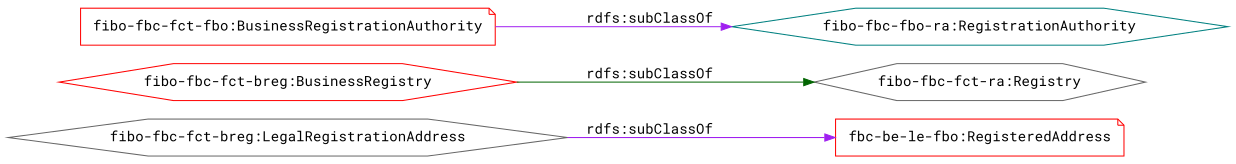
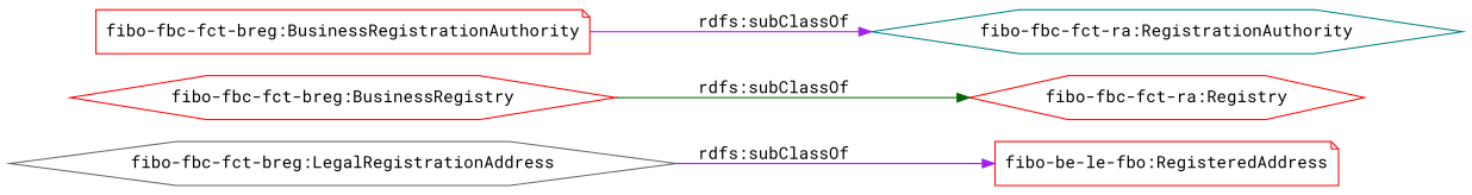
  digraph {
    fontname="Roboto Mono"
    rankdir=LR
    node [color=red fontname="Roboto Mono" shape=hexagon]
    edge [color=purple fontname="Roboto Mono"]
    "fibo-fbc-fct-breg:LegalRegistrationAddress" [color=gray40]
-   "fibo-be-le-fbo:RegisteredAddress" [shape=note label="fbc-be-le-fbo:RegisteredAddress"]
-   "fibo-fbc-fct-ra:Registry" [color=gray40]
+   "fibo-be-le-fbo:RegisteredAddress" [shape=note]
+   "fibo-fbc-fct-ra:Registry"
    "fibo-fbc-fct-breg:BusinessRegistry"
-   "fibo-fbc-fct-breg:BusinessRegistrationAuthority" [shape=note label="fibo-fbc-fct-fbo:BusinessRegistrationAuthority"]
-   "fibo-fbc-fct-ra:RegistrationAuthority" [color=teal label="fibo-fbc-fbo-ra:RegistrationAuthority"]
+   "fibo-fbc-fct-breg:BusinessRegistrationAuthority" [shape=note]
+   "fibo-fbc-fct-ra:RegistrationAuthority" [color=teal]
    "fibo-fbc-fct-breg:LegalRegistrationAddress" -> "fibo-be-le-fbo:RegisteredAddress" [label="rdfs:subClassOf"]
    "fibo-fbc-fct-breg:BusinessRegistry" -> "fibo-fbc-fct-ra:Registry" [color=darkgreen label="rdfs:subClassOf"]
    "fibo-fbc-fct-breg:BusinessRegistrationAuthority" -> "fibo-fbc-fct-ra:RegistrationAuthority" [label="rdfs:subClassOf"]
  }
